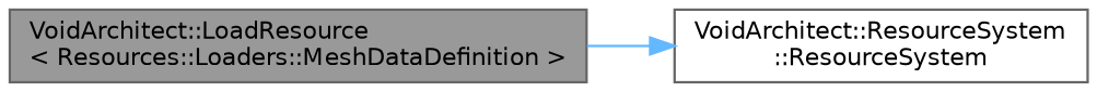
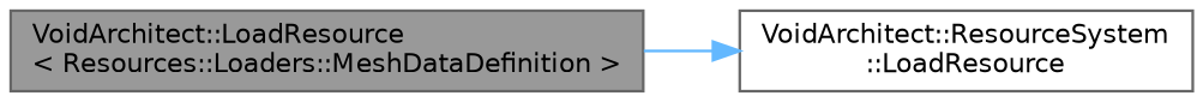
  digraph {
    rankdir=LR
    node [fontname=Helvetica fontsize=10 shape=box style=filled]
    n1 [color=gray40 fillcolor=grey60 fontcolor=black height=0.2 label="VoidArchitect::LoadResource\l\< Resources::Loaders::MeshDataDefinition \>" width=0.4]
-   n2 [color=grey40 fillcolor=white height=0.2 label="VoidArchitect::ResourceSystem\l::ResourceSystem" width=0.4]
+   n2 [color=grey40 fillcolor=white height=0.2 label="VoidArchitect::ResourceSystem\l::LoadResource" width=0.4]
    n1 -> n2 [color=steelblue1 fontname=Helvetica fontsize=10 labelfontname=Helvetica labelfontsize=10 style=solid]
  }
